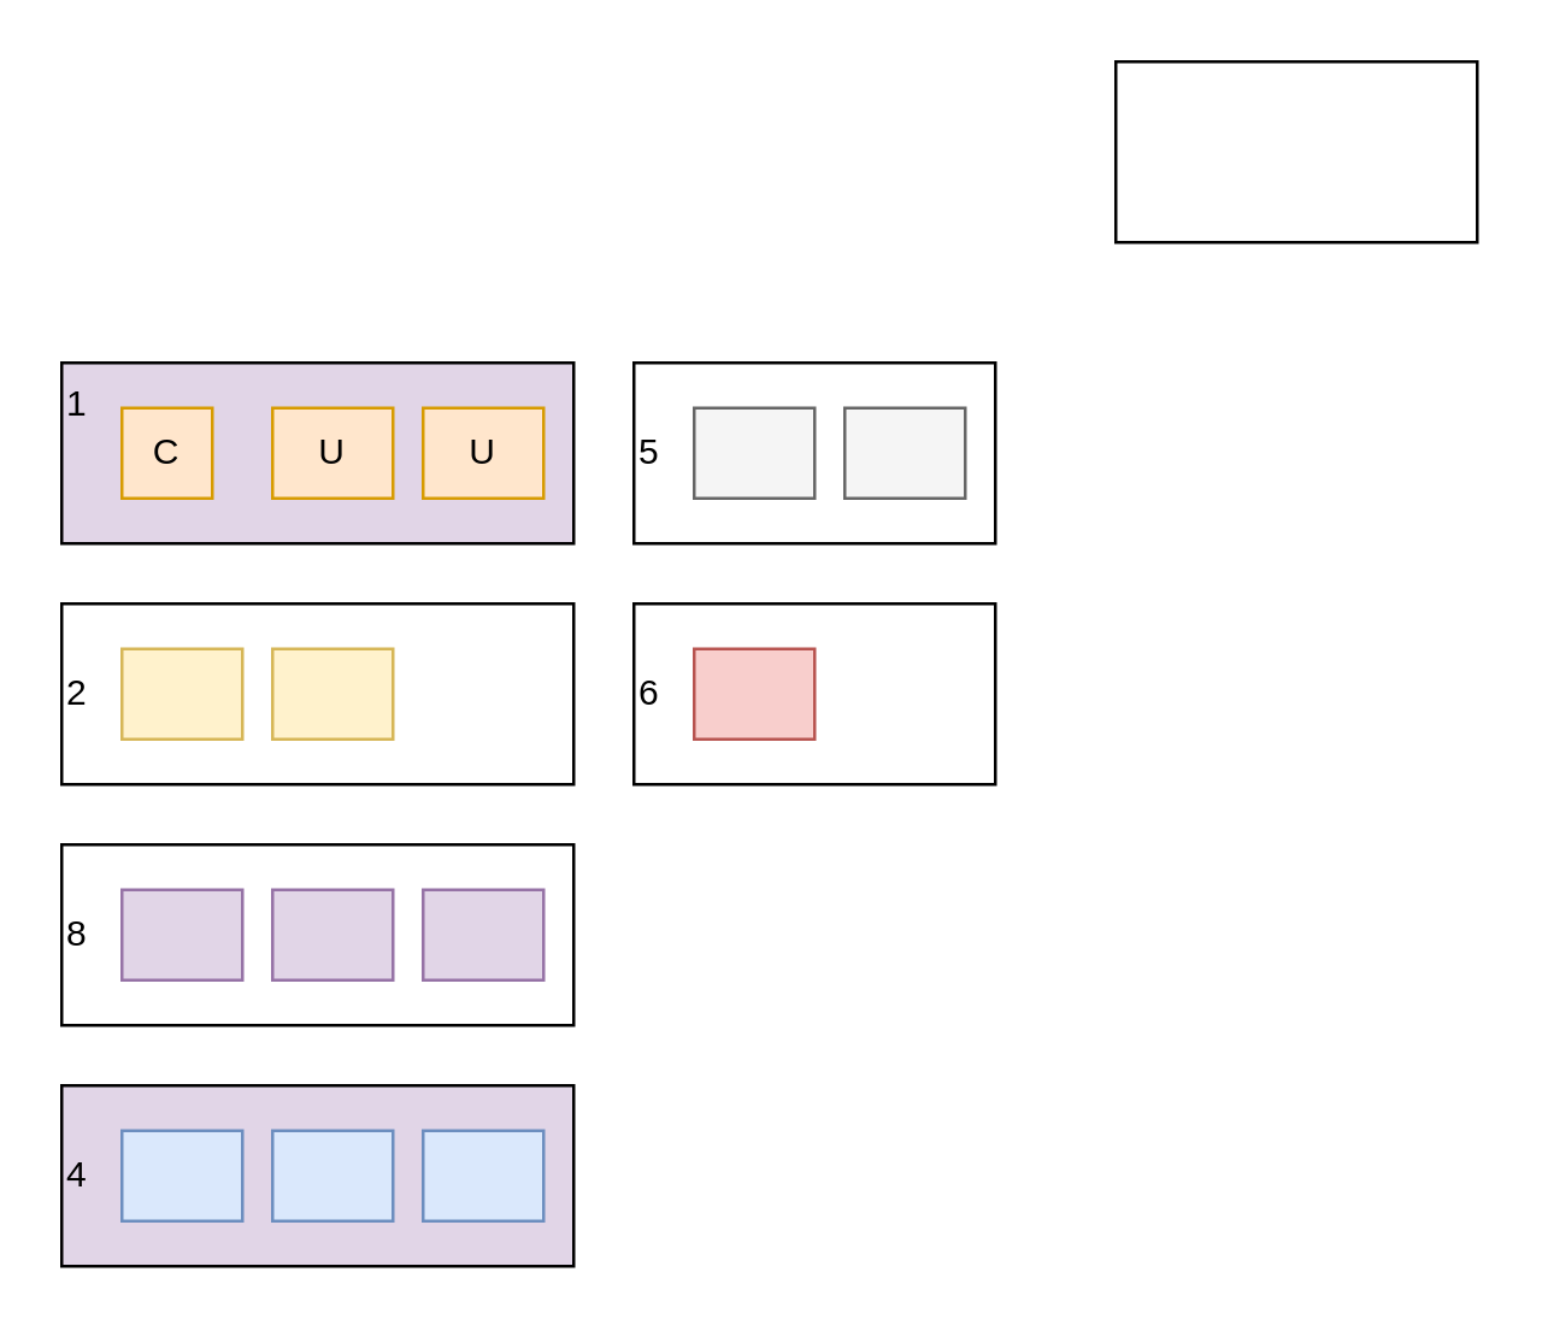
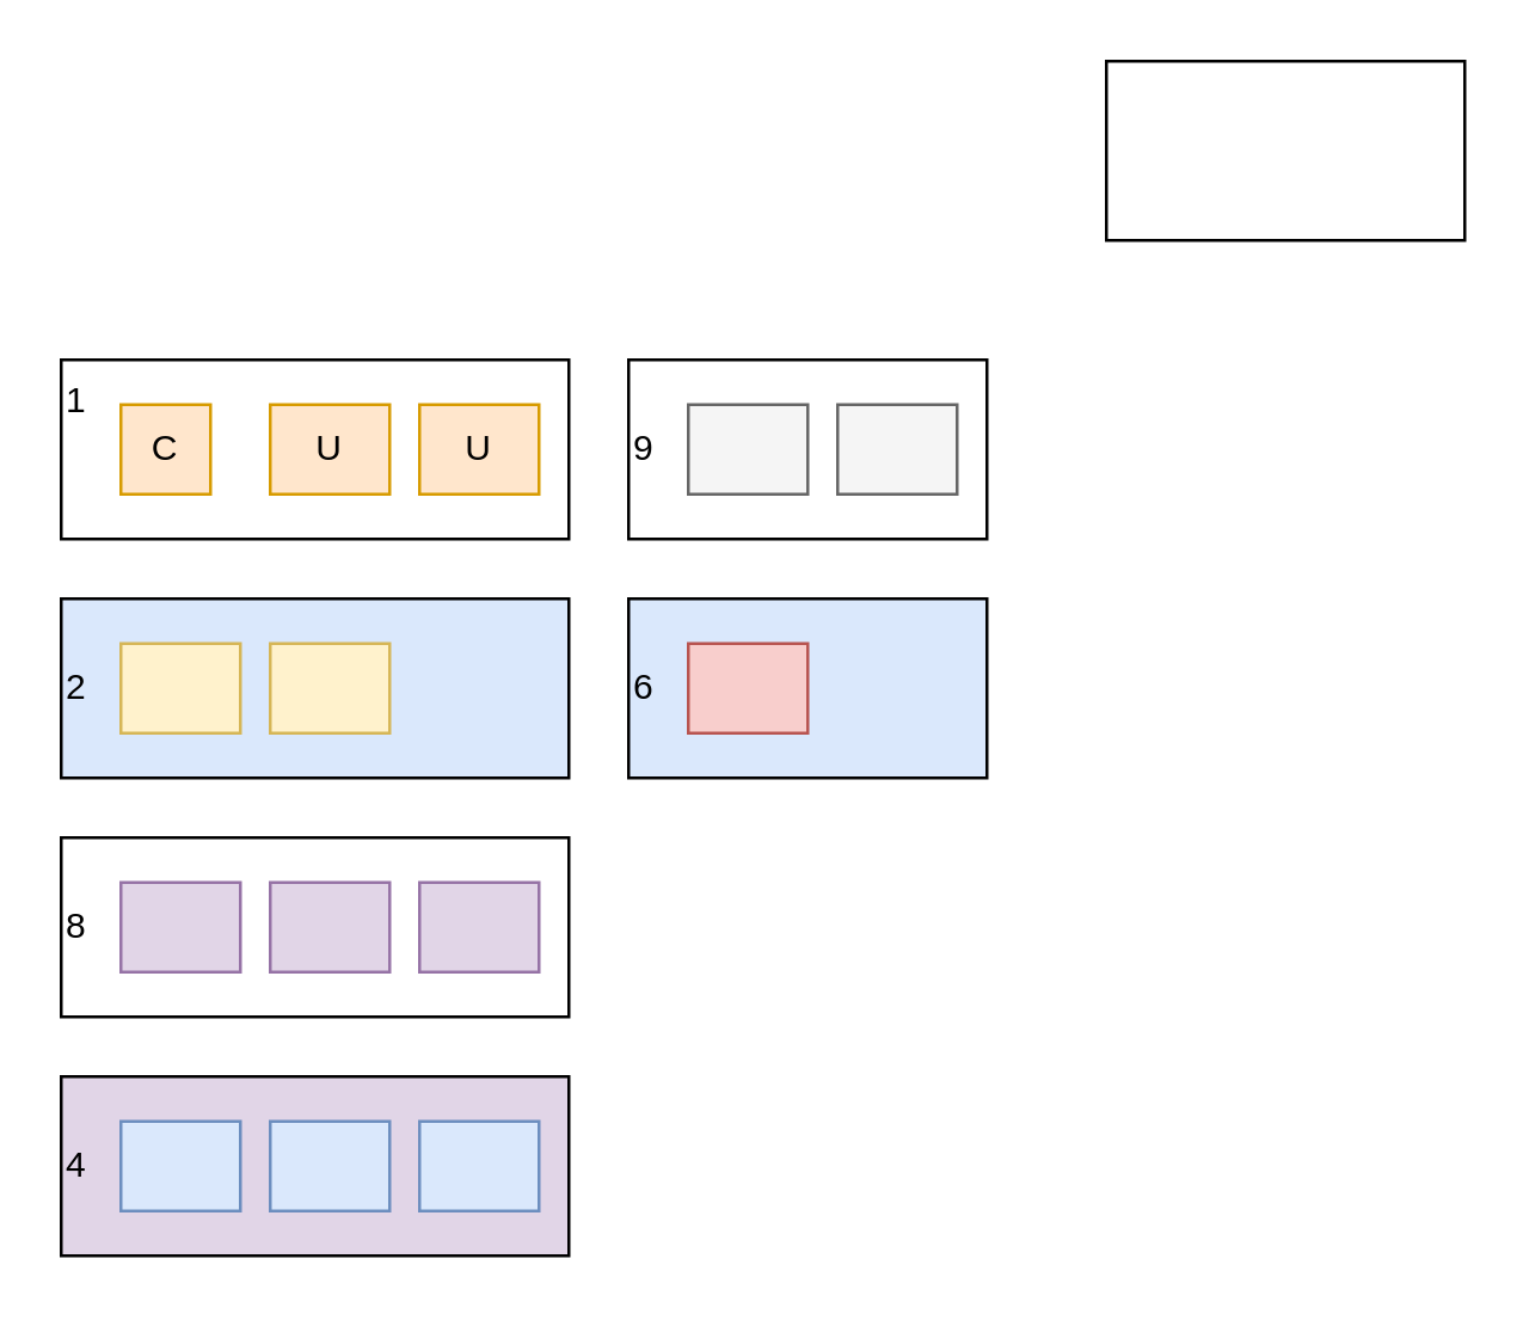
  <mxCell id="0" />
  <mxCell id="1" parent="0" />
- <mxCell id="2" value="1" style="rounded=0;whiteSpace=wrap;html=1;align=left;verticalAlign=top;fillColor=#e1d5e7;" parent="1" vertex="1"><mxGeometry x="20" y="120" width="170" height="60" as="geometry" /></mxCell>
- <mxCell id="3" value="2" style="rounded=0;whiteSpace=wrap;html=1;align=left;" parent="1" vertex="1"><mxGeometry x="20" y="200" width="170" height="60" as="geometry" /></mxCell>
+ <mxCell id="2" value="1" style="rounded=0;whiteSpace=wrap;html=1;align=left;verticalAlign=top;" parent="1" vertex="1"><mxGeometry x="20" y="120" width="170" height="60" as="geometry" /></mxCell>
+ <mxCell id="3" value="2" style="rounded=0;whiteSpace=wrap;html=1;align=left;fillColor=#dae8fc;" parent="1" vertex="1"><mxGeometry x="20" y="200" width="170" height="60" as="geometry" /></mxCell>
  <mxCell id="4" value="8" style="rounded=0;whiteSpace=wrap;html=1;align=left;" parent="1" vertex="1"><mxGeometry x="20" y="280" width="170" height="60" as="geometry" /></mxCell>
  <mxCell id="5" value="4" style="rounded=0;whiteSpace=wrap;html=1;align=left;fillColor=#e1d5e7;" parent="1" vertex="1"><mxGeometry x="20" y="360" width="170" height="60" as="geometry" /></mxCell>
  <mxCell id="6" value="" style="rounded=0;whiteSpace=wrap;html=1;fillColor=#dae8fc;strokeColor=#6c8ebf;" parent="1" vertex="1"><mxGeometry x="140" y="375" width="40" height="30" as="geometry" /></mxCell>
  <mxCell id="7" value="U" style="rounded=0;whiteSpace=wrap;html=1;fillColor=#ffe6cc;strokeColor=#d79b00;" parent="1" vertex="1"><mxGeometry x="140" y="135" width="40" height="30" as="geometry" /></mxCell>
  <mxCell id="8" value="" style="rounded=0;whiteSpace=wrap;html=1;fillColor=#fff2cc;strokeColor=#d6b656;" parent="1" vertex="1"><mxGeometry x="40" y="215" width="40" height="30" as="geometry" /></mxCell>
  <mxCell id="9" value="" style="rounded=0;whiteSpace=wrap;html=1;fillColor=#fff2cc;strokeColor=#d6b656;" parent="1" vertex="1"><mxGeometry x="90" y="215" width="40" height="30" as="geometry" /></mxCell>
  <mxCell id="10" value="" style="rounded=0;whiteSpace=wrap;html=1;fillColor=#e1d5e7;strokeColor=#9673a6;" parent="1" vertex="1"><mxGeometry x="140" y="295" width="40" height="30" as="geometry" /></mxCell>
  <mxCell id="11" value="" style="rounded=0;whiteSpace=wrap;html=1;fillColor=#dae8fc;strokeColor=#6c8ebf;" parent="1" vertex="1"><mxGeometry x="40" y="375" width="40" height="30" as="geometry" /></mxCell>
  <mxCell id="12" value="" style="rounded=0;whiteSpace=wrap;html=1;fillColor=#dae8fc;strokeColor=#6c8ebf;" parent="1" vertex="1"><mxGeometry x="90" y="375" width="40" height="30" as="geometry" /></mxCell>
- <mxCell id="13" value="5" style="rounded=0;whiteSpace=wrap;html=1;align=left;" parent="1" vertex="1"><mxGeometry x="210" y="120" width="120" height="60" as="geometry" /></mxCell>
- <mxCell id="14" value="6" style="rounded=0;whiteSpace=wrap;html=1;align=left;" parent="1" vertex="1"><mxGeometry x="210" y="200" width="120" height="60" as="geometry" /></mxCell>
+ <mxCell id="13" value="9" style="rounded=0;whiteSpace=wrap;html=1;align=left;" parent="1" vertex="1"><mxGeometry x="210" y="120" width="120" height="60" as="geometry" /></mxCell>
+ <mxCell id="14" value="6" style="rounded=0;whiteSpace=wrap;html=1;align=left;fillColor=#dae8fc;" parent="1" vertex="1"><mxGeometry x="210" y="200" width="120" height="60" as="geometry" /></mxCell>
  <mxCell id="15" value="U" style="rounded=0;whiteSpace=wrap;html=1;fillColor=#ffe6cc;strokeColor=#d79b00;" parent="1" vertex="1"><mxGeometry x="90" y="135" width="40" height="30" as="geometry" /></mxCell>
  <mxCell id="16" value="C" style="rounded=0;whiteSpace=wrap;html=1;fillColor=#ffe6cc;strokeColor=#d79b00;" parent="1" vertex="1"><mxGeometry x="40" y="135" width="30" height="30" as="geometry" /></mxCell>
  <mxCell id="17" value="" style="rounded=0;whiteSpace=wrap;html=1;fillColor=#e1d5e7;strokeColor=#9673a6;" parent="1" vertex="1"><mxGeometry x="40" y="295" width="40" height="30" as="geometry" /></mxCell>
  <mxCell id="18" value="" style="rounded=0;whiteSpace=wrap;html=1;fillColor=#e1d5e7;strokeColor=#9673a6;" parent="1" vertex="1"><mxGeometry x="90" y="295" width="40" height="30" as="geometry" /></mxCell>
  <mxCell id="19" value="" style="rounded=0;whiteSpace=wrap;html=1;fillColor=#f5f5f5;fontColor=#333333;strokeColor=#666666;" parent="1" vertex="1"><mxGeometry x="230" y="135" width="40" height="30" as="geometry" /></mxCell>
  <mxCell id="20" value="" style="rounded=0;whiteSpace=wrap;html=1;fillColor=#f5f5f5;fontColor=#333333;strokeColor=#666666;" parent="1" vertex="1"><mxGeometry x="280" y="135" width="40" height="30" as="geometry" /></mxCell>
  <mxCell id="21" value="" style="rounded=0;whiteSpace=wrap;html=1;fillColor=#f8cecc;strokeColor=#b85450;" parent="1" vertex="1"><mxGeometry x="230" y="215" width="40" height="30" as="geometry" /></mxCell>
  <mxCell id="22" value="" style="rounded=0;whiteSpace=wrap;html=1;" vertex="1" parent="1"><mxGeometry x="370" y="20" width="120" height="60" as="geometry" /></mxCell>
